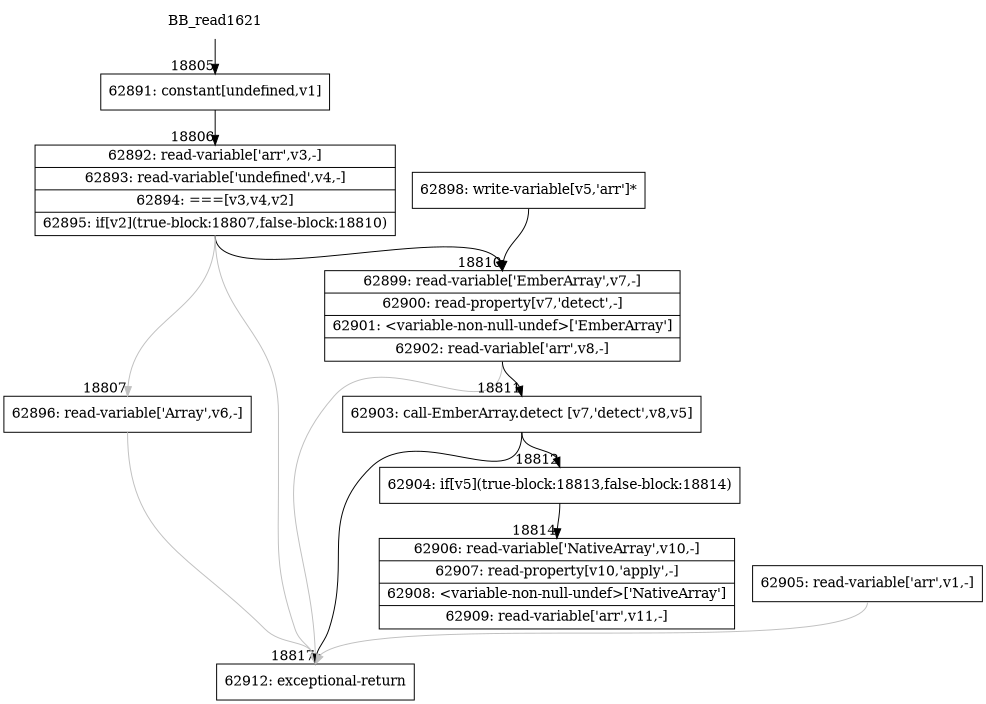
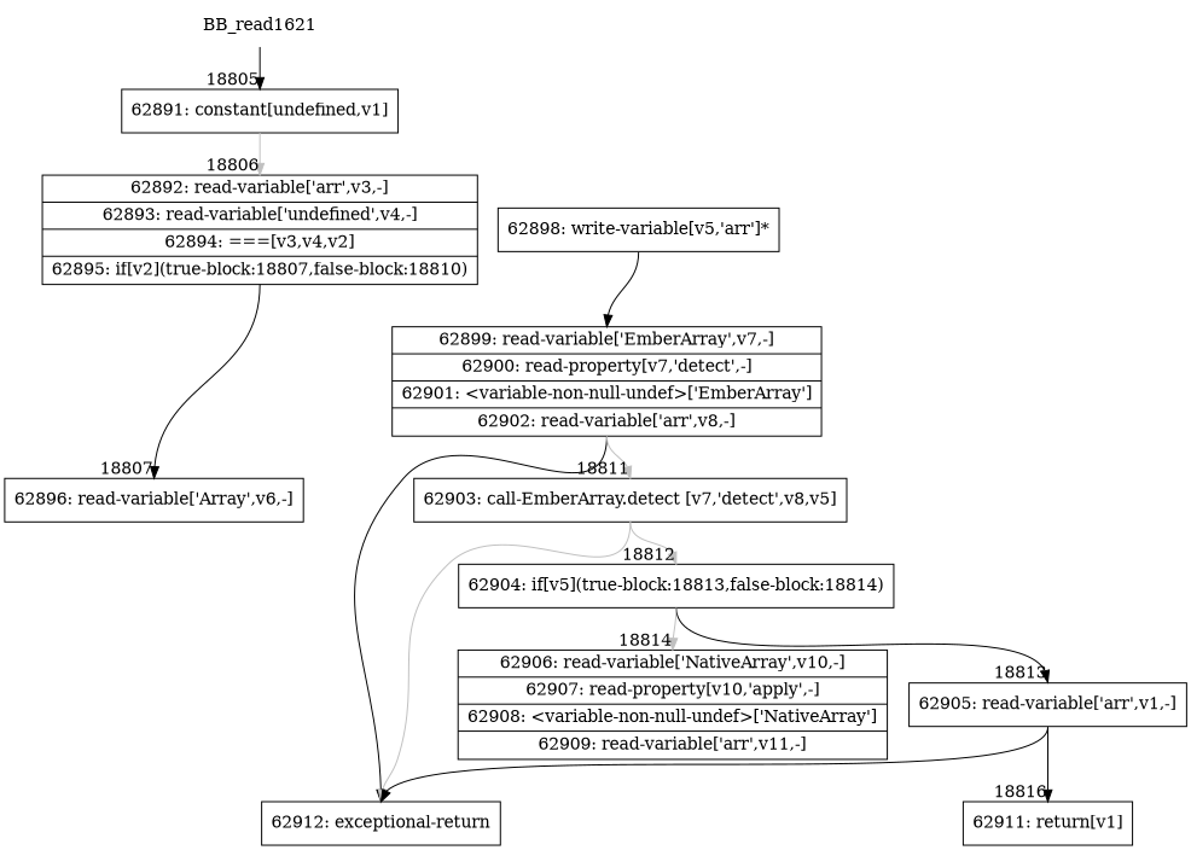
  digraph {
    rankdir=TD
    node [shape=record]
    edge [headport=n tailport=s]
    n1 [label=BB_read1621 shape=none]
    n2 [label="{62891: constant[undefined,v1]}"]
    n3 [label="{62892: read-variable['arr',v3,-]|62893: read-variable['undefined',v4,-]|62894: ===[v3,v4,v2]|62895: if[v2](true-block:18807,false-block:18810)}"]
    n4 [label="{62896: read-variable['Array',v6,-]}"]
    n5 [label="{62899: read-variable['EmberArray',v7,-]|62900: read-property[v7,'detect',-]|62901: \<variable-non-null-undef\>['EmberArray']|62902: read-variable['arr',v8,-]}"]
    n6 [label="{62912: exceptional-return}"]
    n7 [label="{62903: call-EmberArray.detect [v7,'detect',v8,v5]}"]
    n8 [label="{62904: if[v5](true-block:18813,false-block:18814)}"]
    n9 [label="{62898: write-variable[v5,'arr']*}"]
    n10 [label="{62905: read-variable['arr',v1,-]}"]
    n11 [label="{62906: read-variable['NativeArray',v10,-]|62907: read-property[v10,'apply',-]|62908: \<variable-non-null-undef\>['NativeArray']|62909: read-variable['arr',v11,-]}"]
+   n12 [label="{62911: return[v1]}"]
    n1 -> n2 [headlabel="    18805"]
-   n2 -> n3 [headlabel="      18806"]
-   n3 -> n4 [headlabel="      18807" color=gray]
-   n3 -> n5 [headlabel="      18810"]
-   n3 -> n6 [color=gray headlabel="      18817"]
-   n4 -> n6 [color=gray]
-   n5 -> n6 [color=gray]
-   n5 -> n7 [headlabel="      18811"]
-   n7 -> n6 [color=black]
-   n7 -> n8 [headlabel="      18812"]
-   n8 -> n11 [headlabel="      18814"]
+   n2 -> n3 [headlabel="      18806" color=gray]
+   n3 -> n4 [headlabel="      18807"]
+   n5 -> n6 [color=black]
+   n5 -> n7 [headlabel="      18811" color=gray]
+   n7 -> n6 [color=gray]
+   n7 -> n8 [headlabel="      18812" color=gray]
+   n8 -> n10 [headlabel="      18813"]
+   n8 -> n11 [headlabel="      18814" color=gray]
    n9 -> n5
-   n10 -> n6 [color=gray]
+   n10 -> n6 [color=black]
+   n10 -> n12 [headlabel="      18816"]
  }
